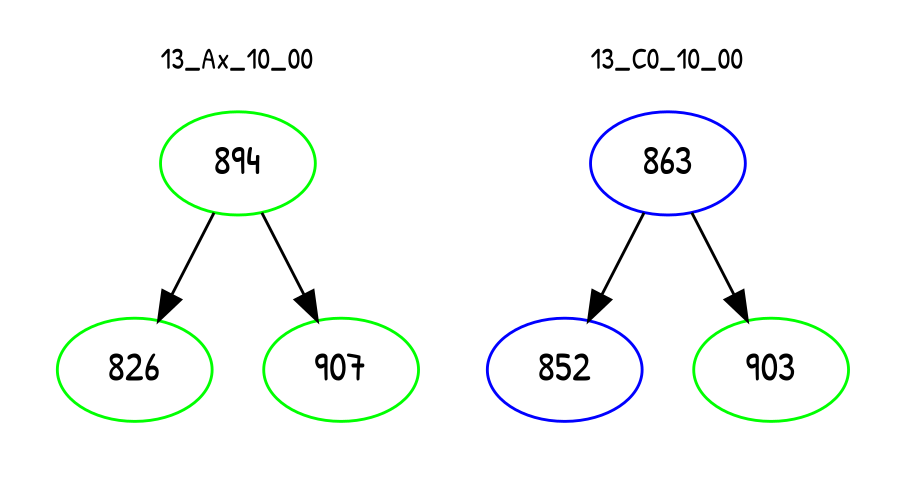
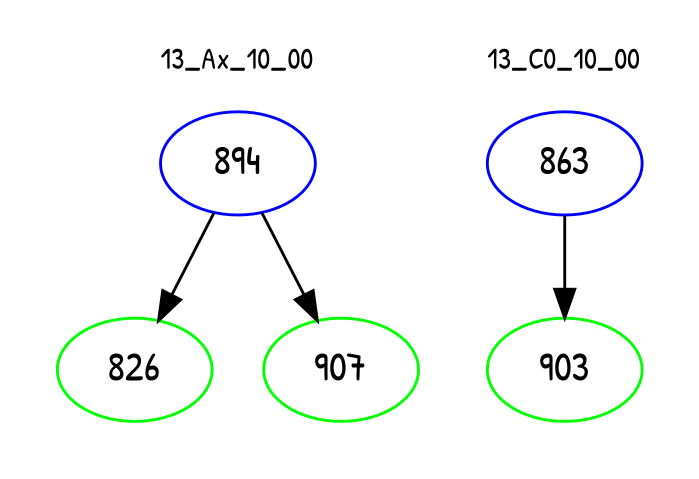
  digraph {
    fontname="Patrick Hand"
    node [color=blue fontname="Patrick Hand"]
    edge [color=black fontname="Patrick Hand"]
-   n1 [color=green label=894]
+   n1 [label=894]
    n2 [color=green label=826]
    n3 [color=green label=907]
    n4 [label=863]
-   n5 [label=852]
    n6 [color=green label=903]
    subgraph cluster_1 {
      color=white
      fontsize=10
      label="13_Ax_10_00"
      n1
      n2
      n3
    }
    subgraph cluster_2 {
      color=white
      fontsize=10
      label="13_C0_10_00"
      n4
-     n5
      n6
    }
    n1 -> n2
    n1 -> n3
-   n4 -> n5
    n4 -> n6
  }
